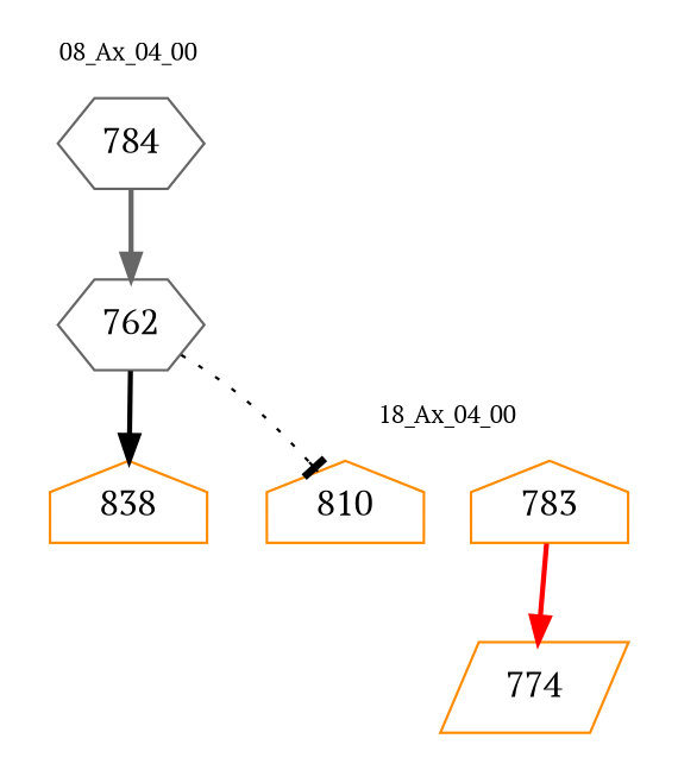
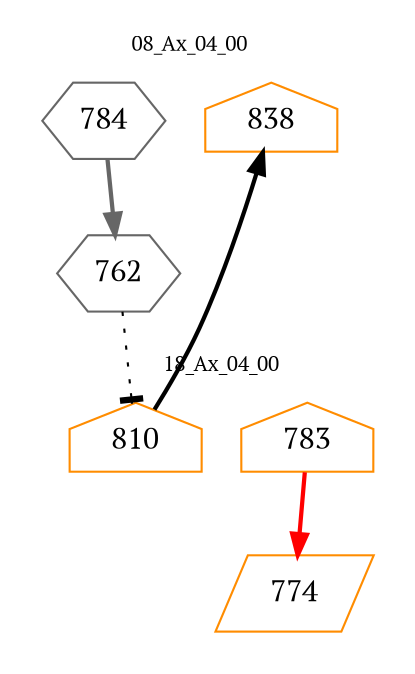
  digraph {
    fontname="PT Serif"
    node [color=darkorange fontname="PT Serif" shape=house]
    edge [arrowhead=normal color=black fontname="PT Serif" style=bold]
    n1 [color=gray40 label=784 shape=hexagon]
    n2 [color=gray40 label=762 shape=hexagon]
    n3 [label=838]
    n4 [label=783]
    n5 [label=774 shape=parallelogram]
    n6 [label=810]
    subgraph cluster_1 {
      color=white
      fontsize=10
      label="08_Ax_04_00"
      n1
      n2
      n3
    }
    subgraph cluster_2 {
      color=white
      fontsize=10
      label="18_Ax_04_00"
      n4
      n5
      n6
    }
    n1 -> n2 [color=gray40]
-   n2 -> n3
+   n6 -> n3
    n2 -> n6 [arrowhead=tee style=dotted]
    n4 -> n5 [color=red]
  }
